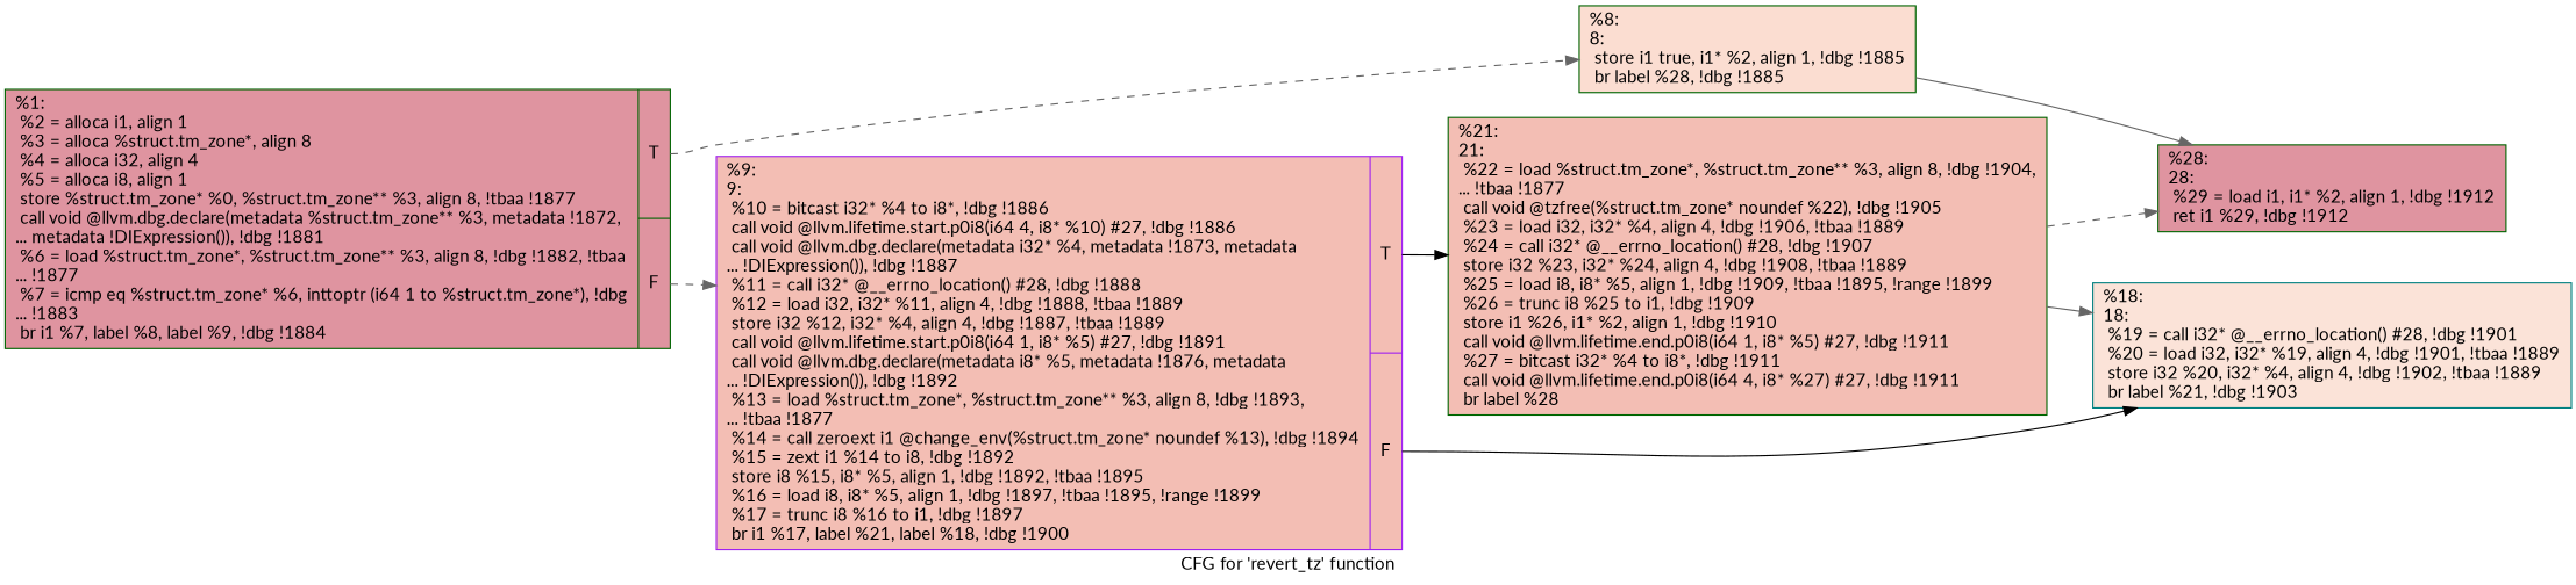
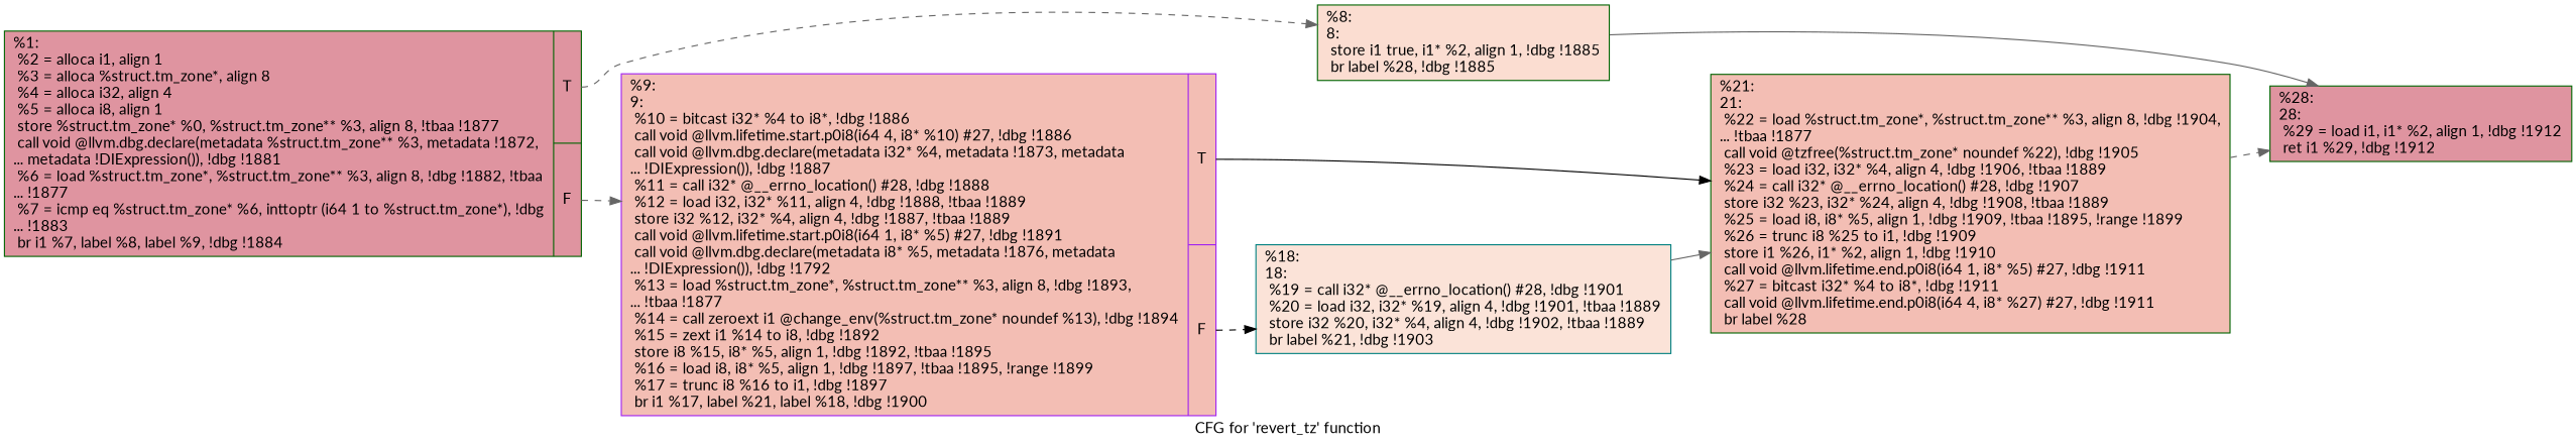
  digraph {
    fontname=Lato
    label="CFG for 'revert_tz' function"
    rankdir=LR
    node [color=darkgreen fillcolor="#b70d2870" fontname=Lato shape=record style=filled]
    edge [color=gray40 fontname=Lato style=solid]
    n1 [label="{%1:\l  %2 = alloca i1, align 1\l  %3 = alloca %struct.tm_zone*, align 8\l  %4 = alloca i32, align 4\l  %5 = alloca i8, align 1\l  store %struct.tm_zone* %0, %struct.tm_zone** %3, align 8, !tbaa !1877\l  call void @llvm.dbg.declare(metadata %struct.tm_zone** %3, metadata !1872,\l... metadata !DIExpression()), !dbg !1881\l  %6 = load %struct.tm_zone*, %struct.tm_zone** %3, align 8, !dbg !1882, !tbaa\l... !1877\l  %7 = icmp eq %struct.tm_zone* %6, inttoptr (i64 1 to %struct.tm_zone*), !dbg\l... !1883\l  br i1 %7, label %8, label %9, !dbg !1884\l|{<s0>T|<s1>F}}"]
    n2 [fillcolor="#f7b39670" label="{%8:\l8:                                                \l  store i1 true, i1* %2, align 1, !dbg !1885\l  br label %28, !dbg !1885\l}"]
-   n3 [color=purple fillcolor="#e36c5570" label="{%9:\l9:                                                \l  %10 = bitcast i32* %4 to i8*, !dbg !1886\l  call void @llvm.lifetime.start.p0i8(i64 4, i8* %10) #27, !dbg !1886\l  call void @llvm.dbg.declare(metadata i32* %4, metadata !1873, metadata\l... !DIExpression()), !dbg !1887\l  %11 = call i32* @__errno_location() #28, !dbg !1888\l  %12 = load i32, i32* %11, align 4, !dbg !1888, !tbaa !1889\l  store i32 %12, i32* %4, align 4, !dbg !1887, !tbaa !1889\l  call void @llvm.lifetime.start.p0i8(i64 1, i8* %5) #27, !dbg !1891\l  call void @llvm.dbg.declare(metadata i8* %5, metadata !1876, metadata\l... !DIExpression()), !dbg !1892\l  %13 = load %struct.tm_zone*, %struct.tm_zone** %3, align 8, !dbg !1893,\l... !tbaa !1877\l  %14 = call zeroext i1 @change_env(%struct.tm_zone* noundef %13), !dbg !1894\l  %15 = zext i1 %14 to i8, !dbg !1892\l  store i8 %15, i8* %5, align 1, !dbg !1892, !tbaa !1895\l  %16 = load i8, i8* %5, align 1, !dbg !1897, !tbaa !1895, !range !1899\l  %17 = trunc i8 %16 to i1, !dbg !1897\l  br i1 %17, label %21, label %18, !dbg !1900\l|{<s0>T|<s1>F}}"]
+   n3 [color=purple fillcolor="#e36c5570" label="{%9:\l9:                                                \l  %10 = bitcast i32* %4 to i8*, !dbg !1886\l  call void @llvm.lifetime.start.p0i8(i64 4, i8* %10) #27, !dbg !1886\l  call void @llvm.dbg.declare(metadata i32* %4, metadata !1873, metadata\l... !DIExpression()), !dbg !1887\l  %11 = call i32* @__errno_location() #28, !dbg !1888\l  %12 = load i32, i32* %11, align 4, !dbg !1888, !tbaa !1889\l  store i32 %12, i32* %4, align 4, !dbg !1887, !tbaa !1889\l  call void @llvm.lifetime.start.p0i8(i64 1, i8* %5) #27, !dbg !1891\l  call void @llvm.dbg.declare(metadata i8* %5, metadata !1876, metadata\l... !DIExpression()), !dbg !1792\l  %13 = load %struct.tm_zone*, %struct.tm_zone** %3, align 8, !dbg !1893,\l... !tbaa !1877\l  %14 = call zeroext i1 @change_env(%struct.tm_zone* noundef %13), !dbg !1894\l  %15 = zext i1 %14 to i8, !dbg !1892\l  store i8 %15, i8* %5, align 1, !dbg !1892, !tbaa !1895\l  %16 = load i8, i8* %5, align 1, !dbg !1897, !tbaa !1895, !range !1899\l  %17 = trunc i8 %16 to i1, !dbg !1897\l  br i1 %17, label %21, label %18, !dbg !1900\l|{<s0>T|<s1>F}}"]
    n4 [label="{%28:\l28:                                               \l  %29 = load i1, i1* %2, align 1, !dbg !1912\l  ret i1 %29, !dbg !1912\l}"]
    n5 [fillcolor="#e36c5570" label="{%21:\l21:                                               \l  %22 = load %struct.tm_zone*, %struct.tm_zone** %3, align 8, !dbg !1904,\l... !tbaa !1877\l  call void @tzfree(%struct.tm_zone* noundef %22), !dbg !1905\l  %23 = load i32, i32* %4, align 4, !dbg !1906, !tbaa !1889\l  %24 = call i32* @__errno_location() #28, !dbg !1907\l  store i32 %23, i32* %24, align 4, !dbg !1908, !tbaa !1889\l  %25 = load i8, i8* %5, align 1, !dbg !1909, !tbaa !1895, !range !1899\l  %26 = trunc i8 %25 to i1, !dbg !1909\l  store i1 %26, i1* %2, align 1, !dbg !1910\l  call void @llvm.lifetime.end.p0i8(i64 1, i8* %5) #27, !dbg !1911\l  %27 = bitcast i32* %4 to i8*, !dbg !1911\l  call void @llvm.lifetime.end.p0i8(i64 4, i8* %27) #27, !dbg !1911\l  br label %28\l}"]
    n6 [color=teal fillcolor="#f6bfa670" label="{%18:\l18:                                               \l  %19 = call i32* @__errno_location() #28, !dbg !1901\l  %20 = load i32, i32* %19, align 4, !dbg !1901, !tbaa !1889\l  store i32 %20, i32* %4, align 4, !dbg !1902, !tbaa !1889\l  br label %21, !dbg !1903\l}"]
    n1 -> n2 [style=dashed tailport=s0]
    n1 -> n3 [style=dashed tailport=s1]
    n2 -> n4
    n3 -> n5 [color=black tailport=s0]
-   n3 -> n6 [color=black tailport=s1]
+   n3 -> n6 [color=black style=dashed tailport=s1]
    n5 -> n4 [style=dashed]
-   n5 -> n6
+   n6 -> n5
  }
